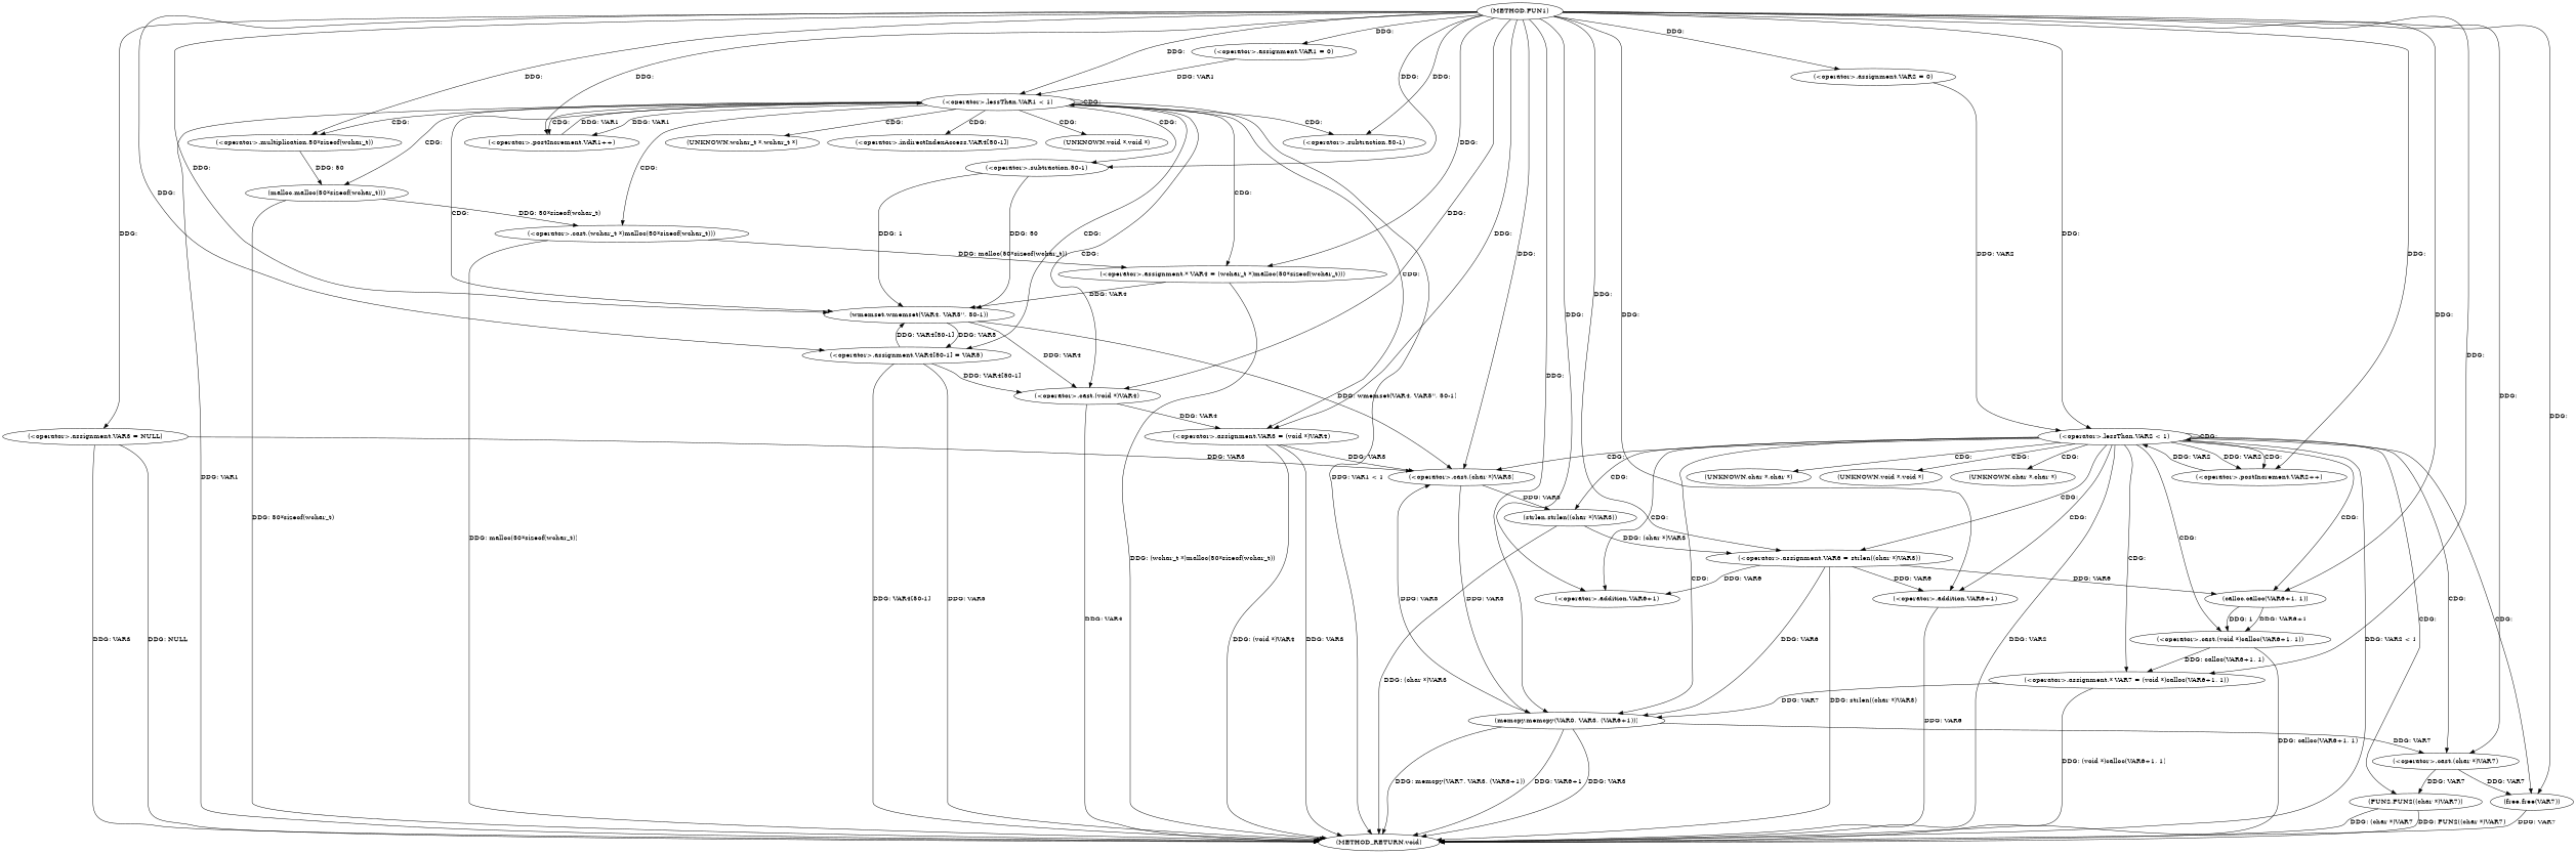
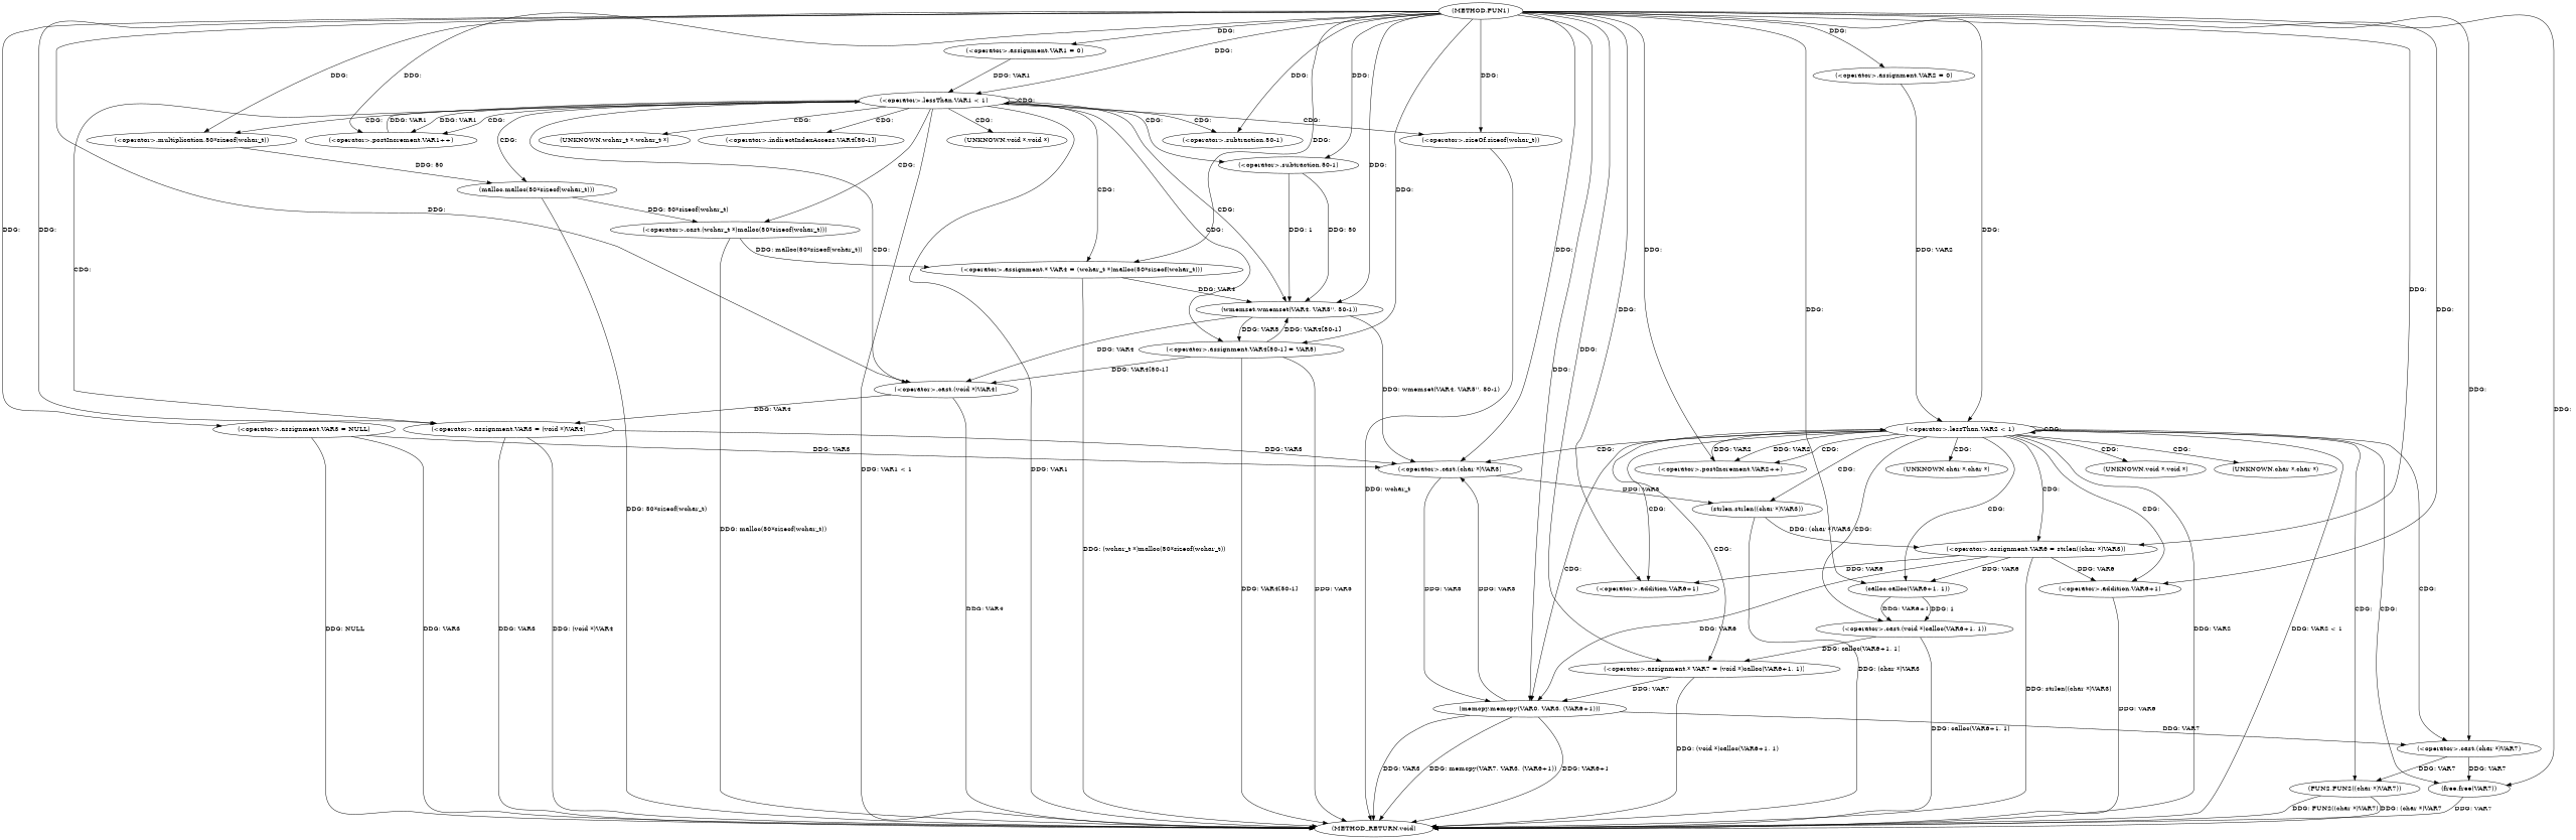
  digraph {
    n1 [label="(METHOD,FUN1)"]
    n2 [label="(<operator>.assignment,VAR3 = NULL)"]
    n3 [label="(<operator>.assignment,VAR1 = 0)"]
    n4 [label="(<operator>.lessThan,VAR1 < 1)"]
    n5 [label="(<operator>.postIncrement,VAR1++)"]
    n6 [label="(<operator>.assignment,* VAR4 = (wchar_t *)malloc(50*sizeof(wchar_t)))"]
    n7 [label="(<operator>.multiplication,50*sizeof(wchar_t))"]
+   n8 [label="(<operator>.sizeOf,sizeof(wchar_t))"]
    n9 [label="(wmemset,wmemset(VAR4, VAR5'', 50-1))"]
    n10 [label="(<operator>.subtraction,50-1)"]
    n11 [label="(<operator>.assignment,VAR4[50-1] = VAR5)"]
    n12 [label="(<operator>.subtraction,50-1)"]
    n13 [label="(<operator>.assignment,VAR3 = (void *)VAR4)"]
    n14 [label="(<operator>.cast,(void *)VAR4)"]
    n15 [label="(<operator>.assignment,VAR2 = 0)"]
    n16 [label="(<operator>.lessThan,VAR2 < 1)"]
    n17 [label="(<operator>.postIncrement,VAR2++)"]
    n18 [label="(<operator>.assignment,VAR6 = strlen((char *)VAR3))"]
    n19 [label="(<operator>.cast,(char *)VAR3)"]
    n20 [label="(<operator>.assignment,* VAR7 = (void *)calloc(VAR6+1, 1))"]
    n21 [label="(calloc,calloc(VAR6+1, 1))"]
    n22 [label="(<operator>.addition,VAR6+1)"]
    n23 [label="(memcpy,memcpy(VAR0, VAR3, (VAR6+1)))"]
    n24 [label="(<operator>.addition,VAR6+1)"]
    n25 [label="(<operator>.cast,(char *)VAR7)"]
    n26 [label="(free,free(VAR7))"]
    n27 [label="(METHOD_RETURN,void)"]
    n28 [label="(<operator>.cast,(wchar_t *)malloc(50*sizeof(wchar_t)))"]
    n29 [label="(malloc,malloc(50*sizeof(wchar_t)))"]
    n30 [label="(UNKNOWN,wchar_t *,wchar_t *)"]
    n31 [label="(<operator>.indirectIndexAccess,VAR4[50-1])"]
    n32 [label="(UNKNOWN,void *,void *)"]
    n33 [label="(strlen,strlen((char *)VAR3))"]
    n34 [label="(<operator>.cast,(void *)calloc(VAR6+1, 1))"]
    n35 [label="(FUN2,FUN2((char *)VAR7))"]
    n36 [label="(UNKNOWN,char *,char *)"]
    n37 [label="(UNKNOWN,void *,void *)"]
    n38 [label="(UNKNOWN,char *,char *)"]
    n1 -> n2 [label="DDG: "]
    n1 -> n3 [label="DDG: "]
    n1 -> n4 [label="DDG: "]
    n1 -> n5 [label="DDG: "]
    n1 -> n6 [label="DDG: "]
    n1 -> n7 [label="DDG: "]
+   n1 -> n8 [label="DDG: "]
    n1 -> n9 [label="DDG: "]
    n1 -> n10 [label="DDG: "]
    n1 -> n11 [label="DDG: "]
    n1 -> n12 [label="DDG: "]
    n1 -> n13 [label="DDG: "]
    n1 -> n14 [label="DDG: "]
    n1 -> n15 [label="DDG: "]
    n1 -> n16 [label="DDG: "]
    n1 -> n17 [label="DDG: "]
    n1 -> n18 [label="DDG: "]
    n1 -> n19 [label="DDG: "]
    n1 -> n20 [label="DDG: "]
    n1 -> n21 [label="DDG: "]
    n1 -> n22 [label="DDG: "]
    n1 -> n23 [label="DDG: "]
    n1 -> n24 [label="DDG: "]
    n1 -> n25 [label="DDG: "]
    n1 -> n26 [label="DDG: "]
    n2 -> n19 [label="DDG: VAR3"]
    n2 -> n27 [label="DDG: NULL"]
    n2 -> n27 [label="DDG: VAR3"]
    n3 -> n4 [label="DDG: VAR1"]
    n4 -> n4 [label="CDG: "]
    n4 -> n5 [label="DDG: VAR1"]
    n4 -> n5 [label="CDG: "]
    n4 -> n6 [label="CDG: "]
    n4 -> n7 [label="CDG: "]
+   n4 -> n8 [label="CDG: "]
    n4 -> n9 [label="CDG: "]
    n4 -> n10 [label="CDG: "]
    n4 -> n11 [label="CDG: "]
    n4 -> n12 [label="CDG: "]
    n4 -> n13 [label="CDG: "]
    n4 -> n14 [label="CDG: "]
    n4 -> n27 [label="DDG: VAR1 < 1"]
    n4 -> n27 [label="DDG: VAR1"]
    n4 -> n28 [label="CDG: "]
    n4 -> n29 [label="CDG: "]
    n4 -> n30 [label="CDG: "]
    n4 -> n31 [label="CDG: "]
    n4 -> n32 [label="CDG: "]
    n5 -> n4 [label="DDG: VAR1"]
    n6 -> n9 [label="DDG: VAR4"]
    n6 -> n27 [label="DDG: (wchar_t *)malloc(50*sizeof(wchar_t))"]
    n7 -> n29 [label="DDG: 50"]
+   n8 -> n27 [label="DDG: wchar_t"]
    n9 -> n11 [label="DDG: VAR5"]
    n9 -> n14 [label="DDG: VAR4"]
    n9 -> n19 [label="DDG: wmemset(VAR4, VAR5'', 50-1)"]
    n10 -> n9 [label="DDG: 50"]
    n10 -> n9 [label="DDG: 1"]
    n11 -> n9 [label="DDG: VAR4[50-1]"]
    n11 -> n14 [label="DDG: VAR4[50-1]"]
    n11 -> n27 [label="DDG: VAR5"]
    n11 -> n27 [label="DDG: VAR4[50-1]"]
    n13 -> n19 [label="DDG: VAR3"]
    n13 -> n27 [label="DDG: (void *)VAR4"]
    n13 -> n27 [label="DDG: VAR3"]
    n14 -> n13 [label="DDG: VAR4"]
    n14 -> n27 [label="DDG: VAR4"]
    n15 -> n16 [label="DDG: VAR2"]
    n16 -> n16 [label="CDG: "]
    n16 -> n17 [label="DDG: VAR2"]
    n16 -> n17 [label="CDG: "]
    n16 -> n18 [label="CDG: "]
    n16 -> n19 [label="CDG: "]
    n16 -> n20 [label="CDG: "]
    n16 -> n21 [label="CDG: "]
    n16 -> n22 [label="CDG: "]
    n16 -> n23 [label="CDG: "]
    n16 -> n24 [label="CDG: "]
    n16 -> n25 [label="CDG: "]
    n16 -> n26 [label="CDG: "]
    n16 -> n27 [label="DDG: VAR2 < 1"]
    n16 -> n27 [label="DDG: VAR2"]
    n16 -> n33 [label="CDG: "]
    n16 -> n34 [label="CDG: "]
    n16 -> n35 [label="CDG: "]
    n16 -> n36 [label="CDG: "]
    n16 -> n37 [label="CDG: "]
    n16 -> n38 [label="CDG: "]
    n17 -> n16 [label="DDG: VAR2"]
    n18 -> n21 [label="DDG: VAR6"]
    n18 -> n22 [label="DDG: VAR6"]
    n18 -> n23 [label="DDG: VAR6"]
    n18 -> n24 [label="DDG: VAR6"]
    n18 -> n27 [label="DDG: strlen((char *)VAR3)"]
    n19 -> n23 [label="DDG: VAR3"]
    n19 -> n33 [label="DDG: VAR3"]
    n20 -> n23 [label="DDG: VAR7"]
    n20 -> n27 [label="DDG: (void *)calloc(VAR6+1, 1)"]
    n21 -> n34 [label="DDG: VAR6+1"]
    n21 -> n34 [label="DDG: 1"]
    n23 -> n19 [label="DDG: VAR3"]
    n23 -> n25 [label="DDG: VAR7"]
    n23 -> n27 [label="DDG: VAR6+1"]
    n23 -> n27 [label="DDG: VAR3"]
    n23 -> n27 [label="DDG: memcpy(VAR7, VAR3, (VAR6+1))"]
    n24 -> n27 [label="DDG: VAR6"]
    n25 -> n26 [label="DDG: VAR7"]
    n25 -> n35 [label="DDG: VAR7"]
    n26 -> n27 [label="DDG: VAR7"]
    n28 -> n6 [label="DDG: malloc(50*sizeof(wchar_t))"]
    n28 -> n27 [label="DDG: malloc(50*sizeof(wchar_t))"]
    n29 -> n27 [label="DDG: 50*sizeof(wchar_t)"]
    n29 -> n28 [label="DDG: 50*sizeof(wchar_t)"]
    n33 -> n18 [label="DDG: (char *)VAR3"]
    n33 -> n27 [label="DDG: (char *)VAR3"]
    n34 -> n20 [label="DDG: calloc(VAR6+1, 1)"]
    n34 -> n27 [label="DDG: calloc(VAR6+1, 1)"]
    n35 -> n27 [label="DDG: FUN2((char *)VAR7)"]
    n35 -> n27 [label="DDG: (char *)VAR7"]
  }
